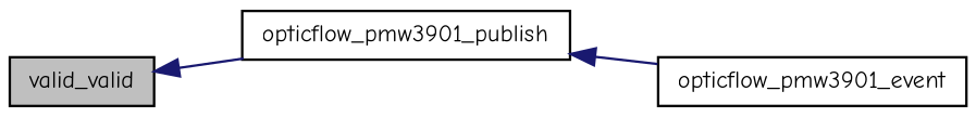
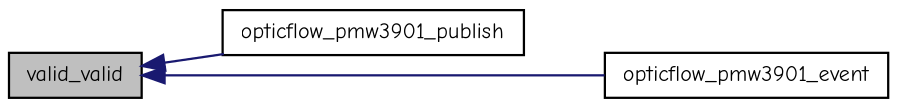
  digraph {
    fontname="Comic Neue"
    rankdir=LR
    node [color=black fillcolor=white fontname="Comic Neue" fontsize=10 shape=record style=filled]
    edge [color=midnightblue dir=back fontname="Comic Neue" fontsize=10 labelfontname=FreeSans labelfontsize=10 style=solid]
    n1 [fillcolor=grey75 fontcolor=black height=0.2 label=valid_valid width=0.4]
    n2 [height=0.2 label=opticflow_pmw3901_publish width=0.4]
    n3 [height=0.2 label=opticflow_pmw3901_event width=0.4]
    n1 -> n2
-   n2 -> n3
+   n1 -> n3
  }
